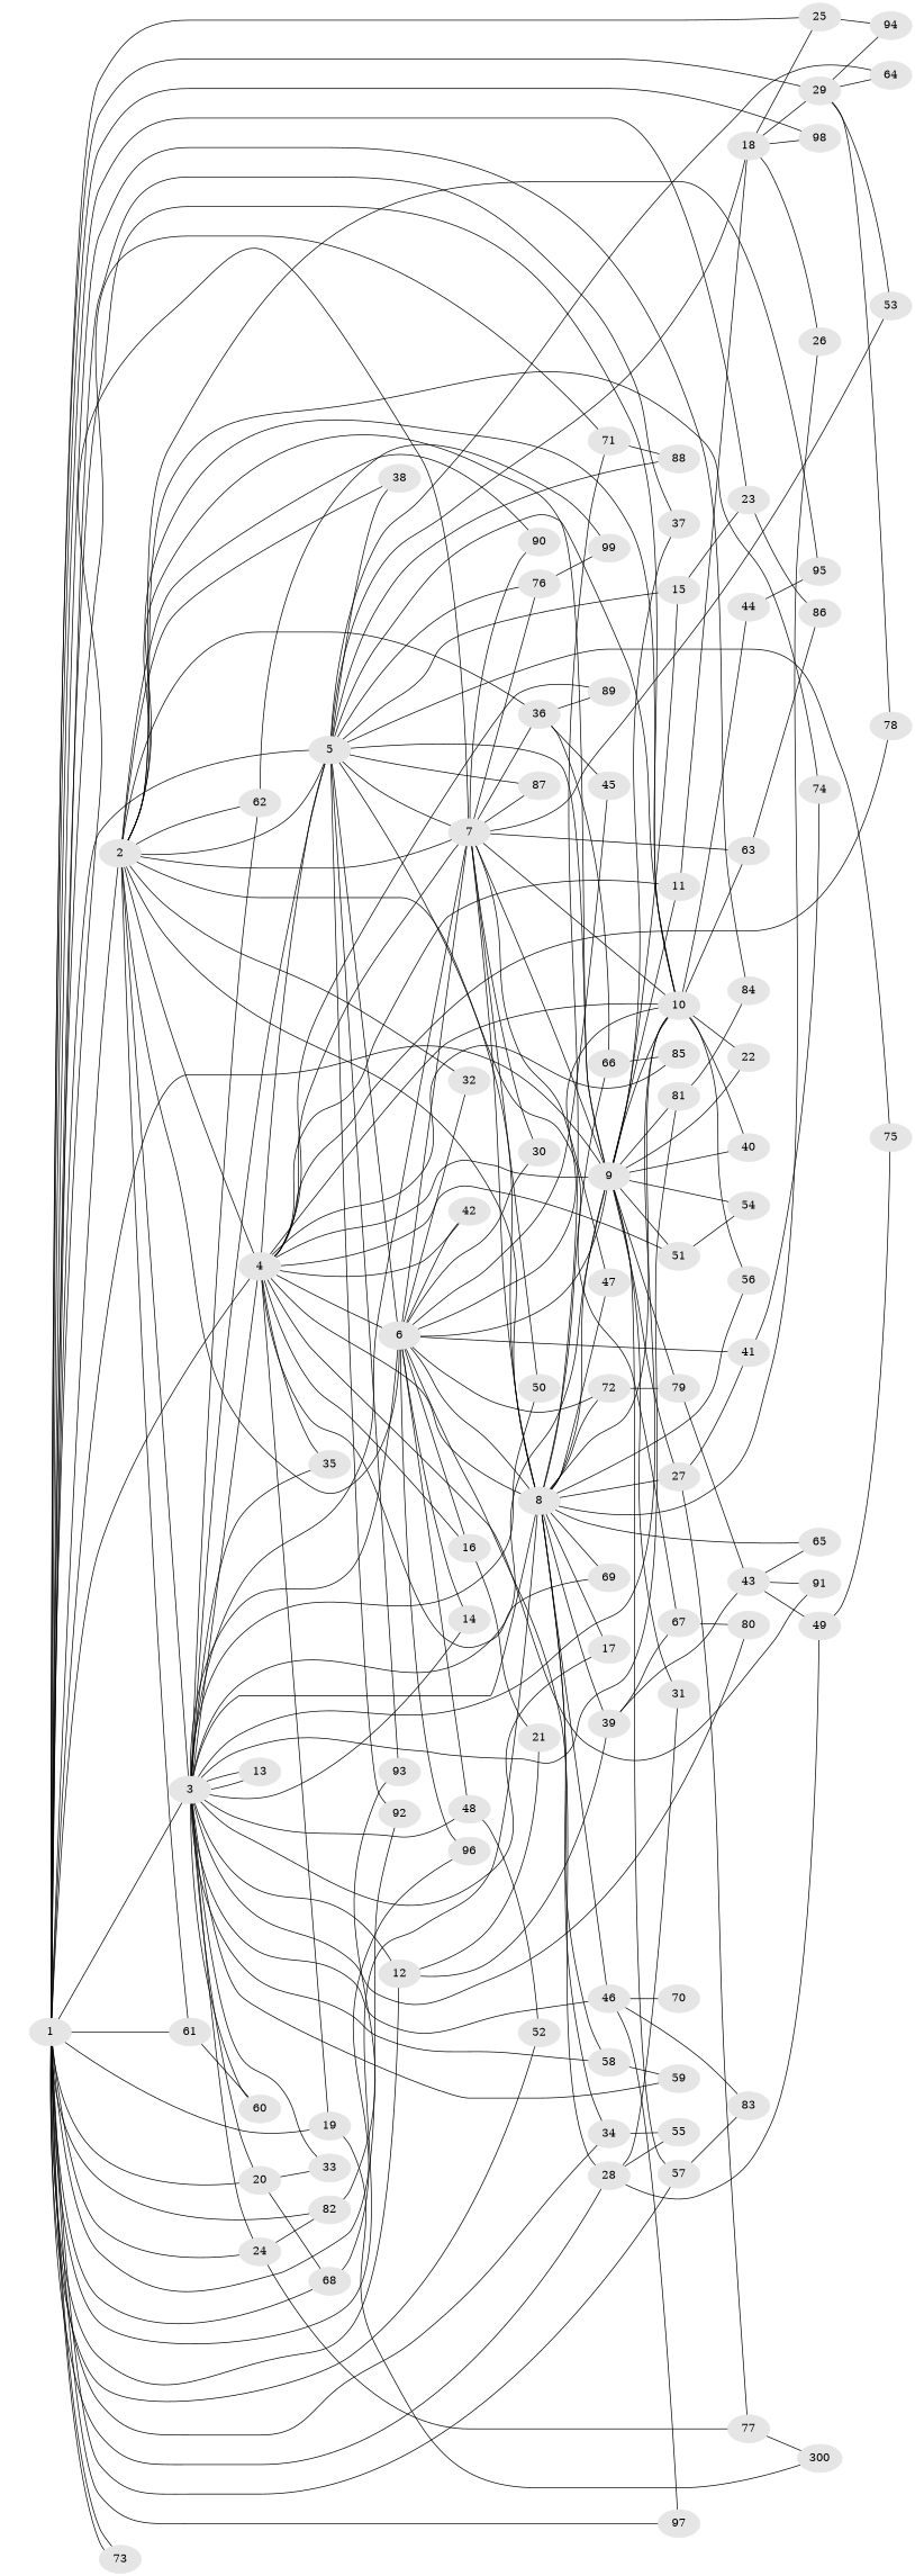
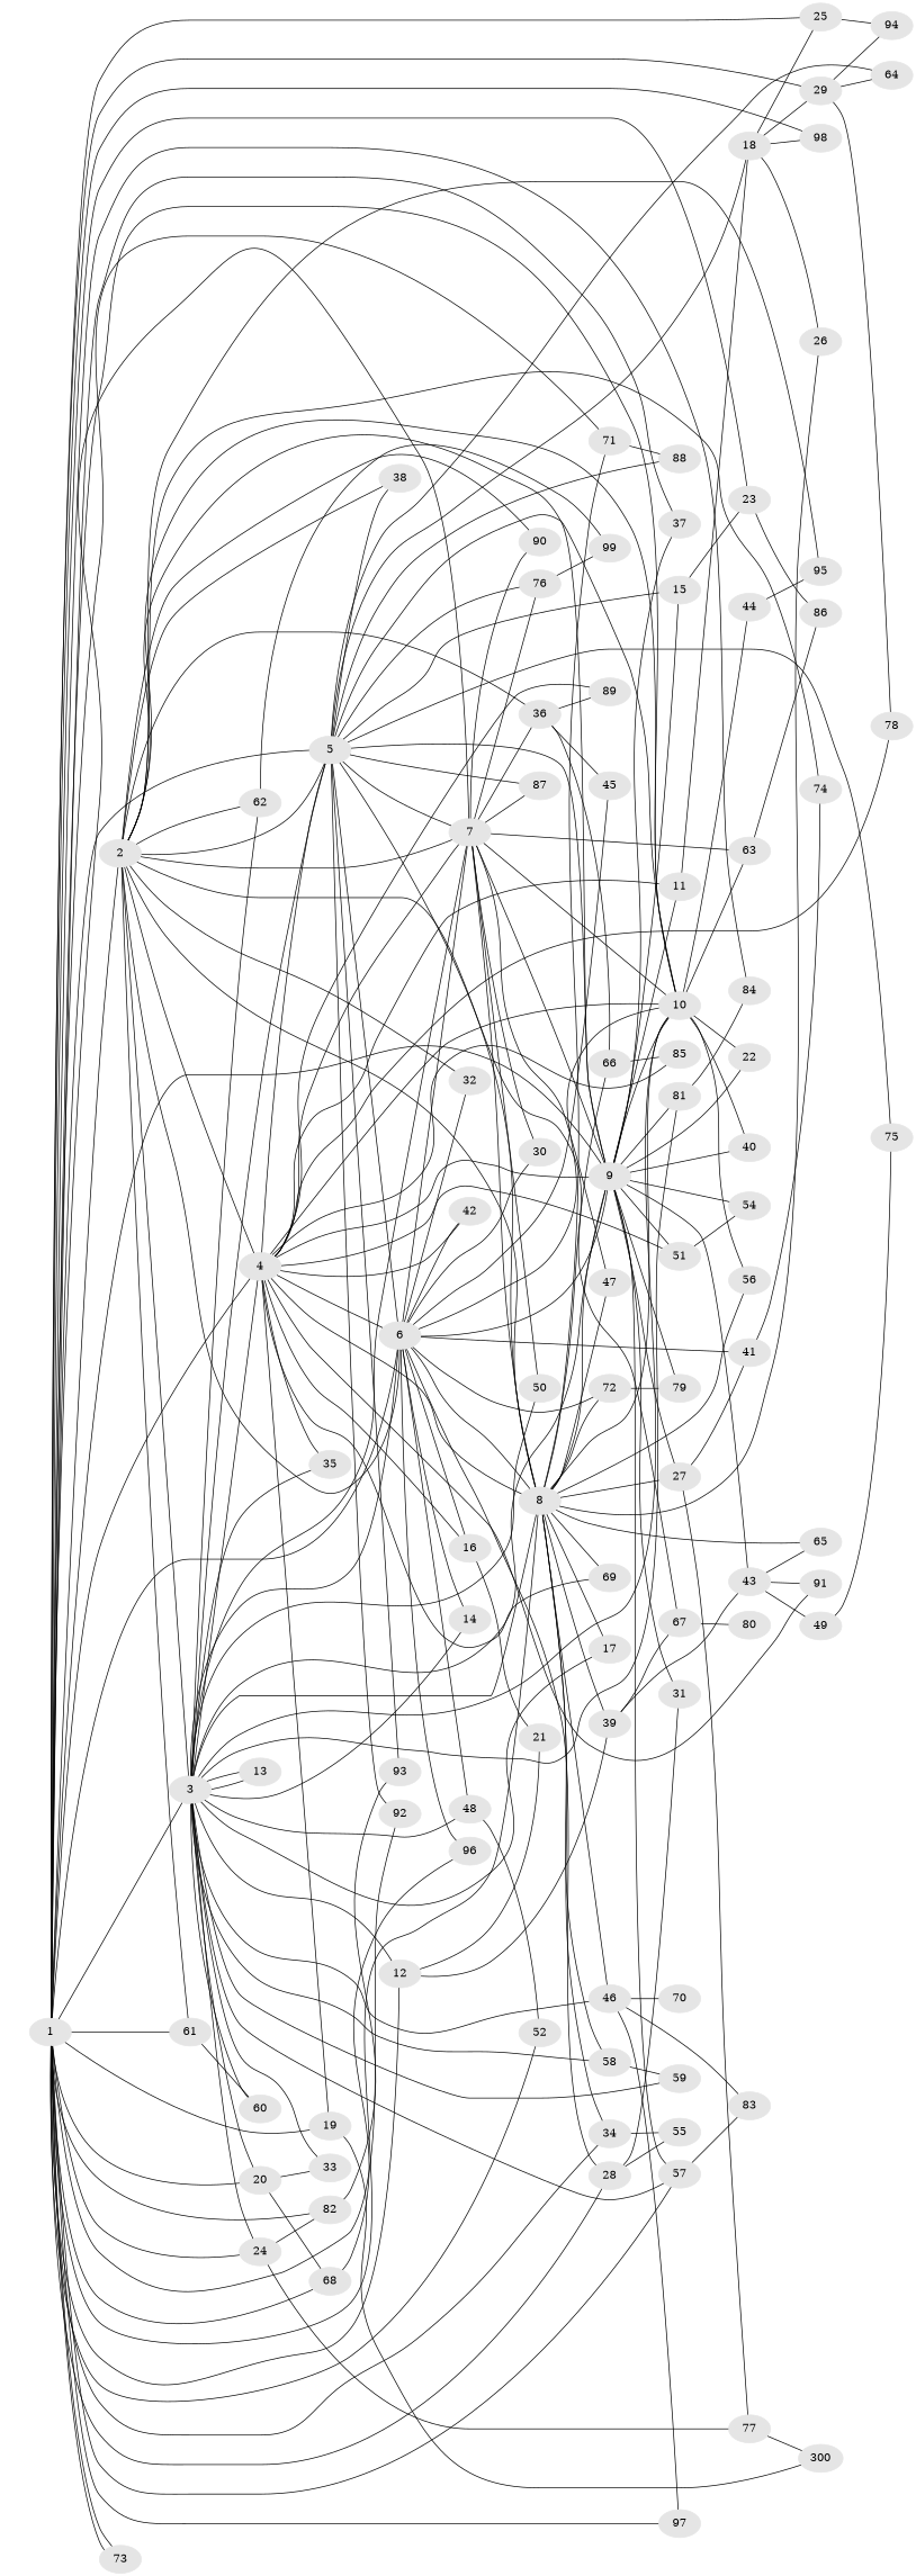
  graph {
    rankdir=LR
    node [color=gray90 style=filled]
    1
    2
    3
    4
    5
    6
    7
    8
    9
    10
    12
    19
    20
    23
    24
    25
    28
    29
    34
    37
    52
    57
    61
    68
    71
    73
    82
    84
    92
    97
    98
    32
    36
    38
    62
    67
    74
    90
    95
    60
    13
    14
    17
    33
    35
    46
    48
    50
    58
    59
    80
    81
    11
    16
    42
    51
    69
    78
    85
    89
    91
    15
    18
    64
    75
    76
    87
    88
    93
    30
    41
    45
    72
    96
    47
-   53
    63
    26
    27
    39
    56
    65
    66
    22
    31
    40
    43
    54
    79
    44
    21
    n92 [label=300]
    86
    77
    94
    49
    55
    83
    99
    70
    1 -- 2
    1 -- 3
    1 -- 4
    1 -- 5
+   1 -- 6
    1 -- 7
    1 -- 8
    1 -- 9
    1 -- 10
    1 -- 12
    1 -- 19
    1 -- 20
    1 -- 23
    1 -- 24
    1 -- 25
    1 -- 28
    1 -- 29
    1 -- 34
    1 -- 37
    1 -- 52
    1 -- 57
    1 -- 61
    1 -- 68
    1 -- 71
    1 -- 73
    1 -- 73
    1 -- 82
    1 -- 84
    1 -- 92
    1 -- 97
    1 -- 98
    2 -- 3
    2 -- 4
    2 -- 5
    2 -- 6
    2 -- 7
    2 -- 8
    2 -- 9
    2 -- 10
    2 -- 61
    2 -- 32
    2 -- 36
    2 -- 38
    2 -- 62
    2 -- 67
    2 -- 74
    2 -- 90
    2 -- 95
    3 -- 4
    3 -- 5
    3 -- 6
    3 -- 7
    3 -- 8
    3 -- 9
    3 -- 10
    3 -- 12
    3 -- 20
    3 -- 24
    3 -- 62
    3 -- 60
    3 -- 13
    3 -- 13
    3 -- 14
    3 -- 17
    3 -- 33
    3 -- 35
    3 -- 46
    3 -- 48
    3 -- 50
    3 -- 58
    3 -- 59
-   3 -- 80
+   3 -- 57
    3 -- 81
    4 -- 5
    4 -- 6
    4 -- 7
    4 -- 8
    4 -- 9
    4 -- 10
    4 -- 19
    4 -- 35
    4 -- 11
    4 -- 16
    4 -- 42
    4 -- 51
    4 -- 69
    4 -- 78
    4 -- 85
    4 -- 89
    4 -- 91
    5 -- 6
    5 -- 7
    5 -- 8
    5 -- 9
    5 -- 10
    5 -- 92
    5 -- 38
    5 -- 15
    5 -- 18
    5 -- 64
    5 -- 75
    5 -- 76
    5 -- 87
    5 -- 88
    5 -- 93
    6 -- 7
    6 -- 8
    6 -- 9
    6 -- 10
    6 -- 28
    6 -- 32
    6 -- 14
    6 -- 48
    6 -- 16
    6 -- 42
    6 -- 30
    6 -- 41
    6 -- 45
    6 -- 72
    6 -- 96
    7 -- 8
    7 -- 9
    7 -- 10
    7 -- 36
    7 -- 90
    7 -- 50
    7 -- 76
    7 -- 87
    7 -- 30
    7 -- 47
-   7 -- 53
    7 -- 63
    8 -- 9
    8 -- 10
    8 -- 34
    8 -- 71
    8 -- 17
    8 -- 46
    8 -- 58
    8 -- 69
    8 -- 72
    8 -- 47
    8 -- 26
    8 -- 27
    8 -- 39
    8 -- 56
    8 -- 65
    8 -- 66
    9 -- 10
    9 -- 37
    9 -- 57
    9 -- 81
    9 -- 11
    9 -- 51
    9 -- 15
    9 -- 27
    9 -- 22
    9 -- 31
    9 -- 40
-   79 -- 43
+   9 -- 43
    9 -- 54
    9 -- 79
    10 -- 63
    10 -- 56
    10 -- 22
    10 -- 40
    10 -- 44
    12 -- 39
    12 -- 21
    19 -- n92
    20 -- 68
    20 -- 33
    23 -- 86
    24 -- 82
    24 -- 77
    25 -- 94
    28 -- 31
-   28 -- 49
    28 -- 55
    29 -- 78
    29 -- 64
-   29 -- 53
    29 -- 94
    34 -- 55
    57 -- 83
    61 -- 60
    68 -- 96
    71 -- 88
    82 -- 93
    36 -- 89
    36 -- 45
    36 -- 66
    62 -- 99
    67 -- 80
    46 -- 97
    46 -- 83
    46 -- 70
    48 -- 52
    58 -- 59
    81 -- 84
    11 -- 18
    16 -- 21
    51 -- 54
    15 -- 23
    18 -- 25
    18 -- 29
    18 -- 98
    18 -- 26
    76 -- 99
    41 -- 74
    72 -- 79
    63 -- 86
    27 -- 41
    27 -- 77
    39 -- 67
    39 -- 43
    66 -- 85
    43 -- 91
    43 -- 65
    43 -- 49
    44 -- 95
    77 -- n92
    49 -- 75
  }
